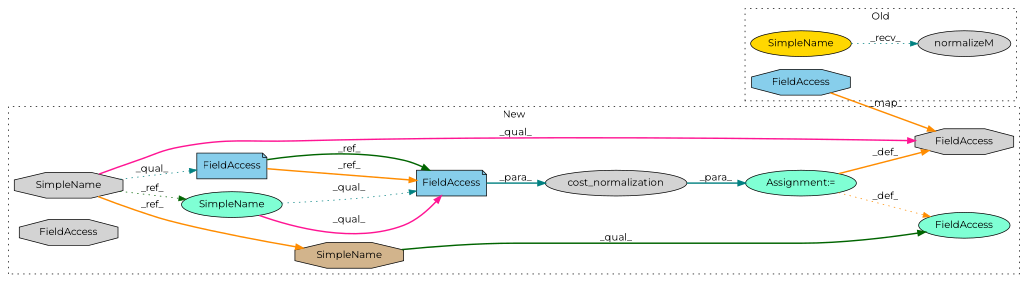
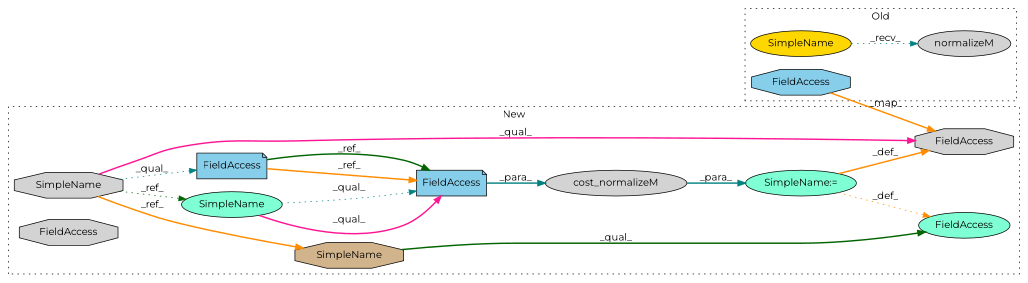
  digraph {
    fontname=Montserrat
    rankdir=LR
    node [a=22 fillcolor=lightgrey fontname=Montserrat l=6 s=11899 shape=ellipse style=filled]
    edge [color=darkorange fontname=Montserrat style=bold]
    n1 [a=32 l="11,1" label=normalizeM s="12193,12208"]
    n2 [fillcolor=skyblue label=FieldAccess s=12215 shape=octagon]
    n3 [a=42 fillcolor=gold l=4 label=SimpleName s=12188]
-   n4 [a=32 l="19,1" label=cost_normalization s="11880,11910"]
+   n4 [a=32 l="19,1" label=cost_normalizeM s="11880,11910"]
    n5 [fillcolor=skyblue label=FieldAccess s=11837 shape=note]
    n6 [a=42 l=4 label=SimpleName s=11545 shape=octagon]
    n7 [fillcolor=aquamarine label=FieldAccess s=11873]
    n8 [label=FieldAccess shape=octagon]
-   n9 [a=7 fillcolor=aquamarine l=1 label="Assignment:=" s=11879]
+   n9 [a=7 fillcolor=aquamarine l=1 label="SimpleName:=" s=11879]
    n10 [label=FieldAccess s=11917 shape=octagon]
    n11 [a=42 fillcolor=tan l=4 label=SimpleName s=11873 shape=octagon]
    n12 [a=42 fillcolor=aquamarine l=4 label=SimpleName]
    n13 [fillcolor=skyblue label=FieldAccess shape=note]
    subgraph cluster_1 {
      label=Old
      style=dotted
      n1
      n2
      n3
    }
    subgraph cluster_2 {
      label=New
      style=dotted
      n4
      n5
      n6
      n7
      n8
      n9
      n10
      n11
      n12
      n13
    }
    n2 -> n10 [label=_map_]
    n3 -> n1 [color=teal label=_recv_ style=dotted]
    n4 -> n9 [color=teal label=_para_]
    n5 -> n13 [label=_ref_]
    n5 -> n13 [color=darkgreen label=_ref_]
    n6 -> n5 [color=teal label=_qual_ style=dotted]
    n6 -> n10 [color=deeppink label=_qual_]
    n6 -> n11 [label=_ref_]
    n6 -> n12 [color=darkgreen label=_ref_ style=dotted]
    n9 -> n7 [label=_def_ style=dotted]
    n9 -> n10 [label=_def_]
    n11 -> n7 [color=darkgreen label=_qual_]
    n12 -> n13 [color=deeppink label=_qual_]
    n12 -> n13 [color=teal label=_qual_ style=dotted]
    n13 -> n4 [color=teal label=_para_]
  }
